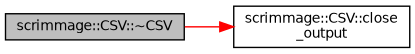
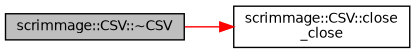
  digraph {
    rankdir=LR
    node [color=black fontname=Helvetica fontsize=10 shape=record style=filled]
    n1 [fillcolor=grey75 fontcolor=black height=0.2 label="scrimmage::CSV::~CSV" width=0.4]
-   n2 [fillcolor=white height=0.2 label="scrimmage::CSV::close\l_output" width=0.4]
+   n2 [fillcolor=white height=0.2 label="scrimmage::CSV::close\l_close" width=0.4]
    n1 -> n2 [color=red fontname=Helvetica fontsize=10 labelfontname=Helvetica labelfontsize=10 style=solid]
  }
